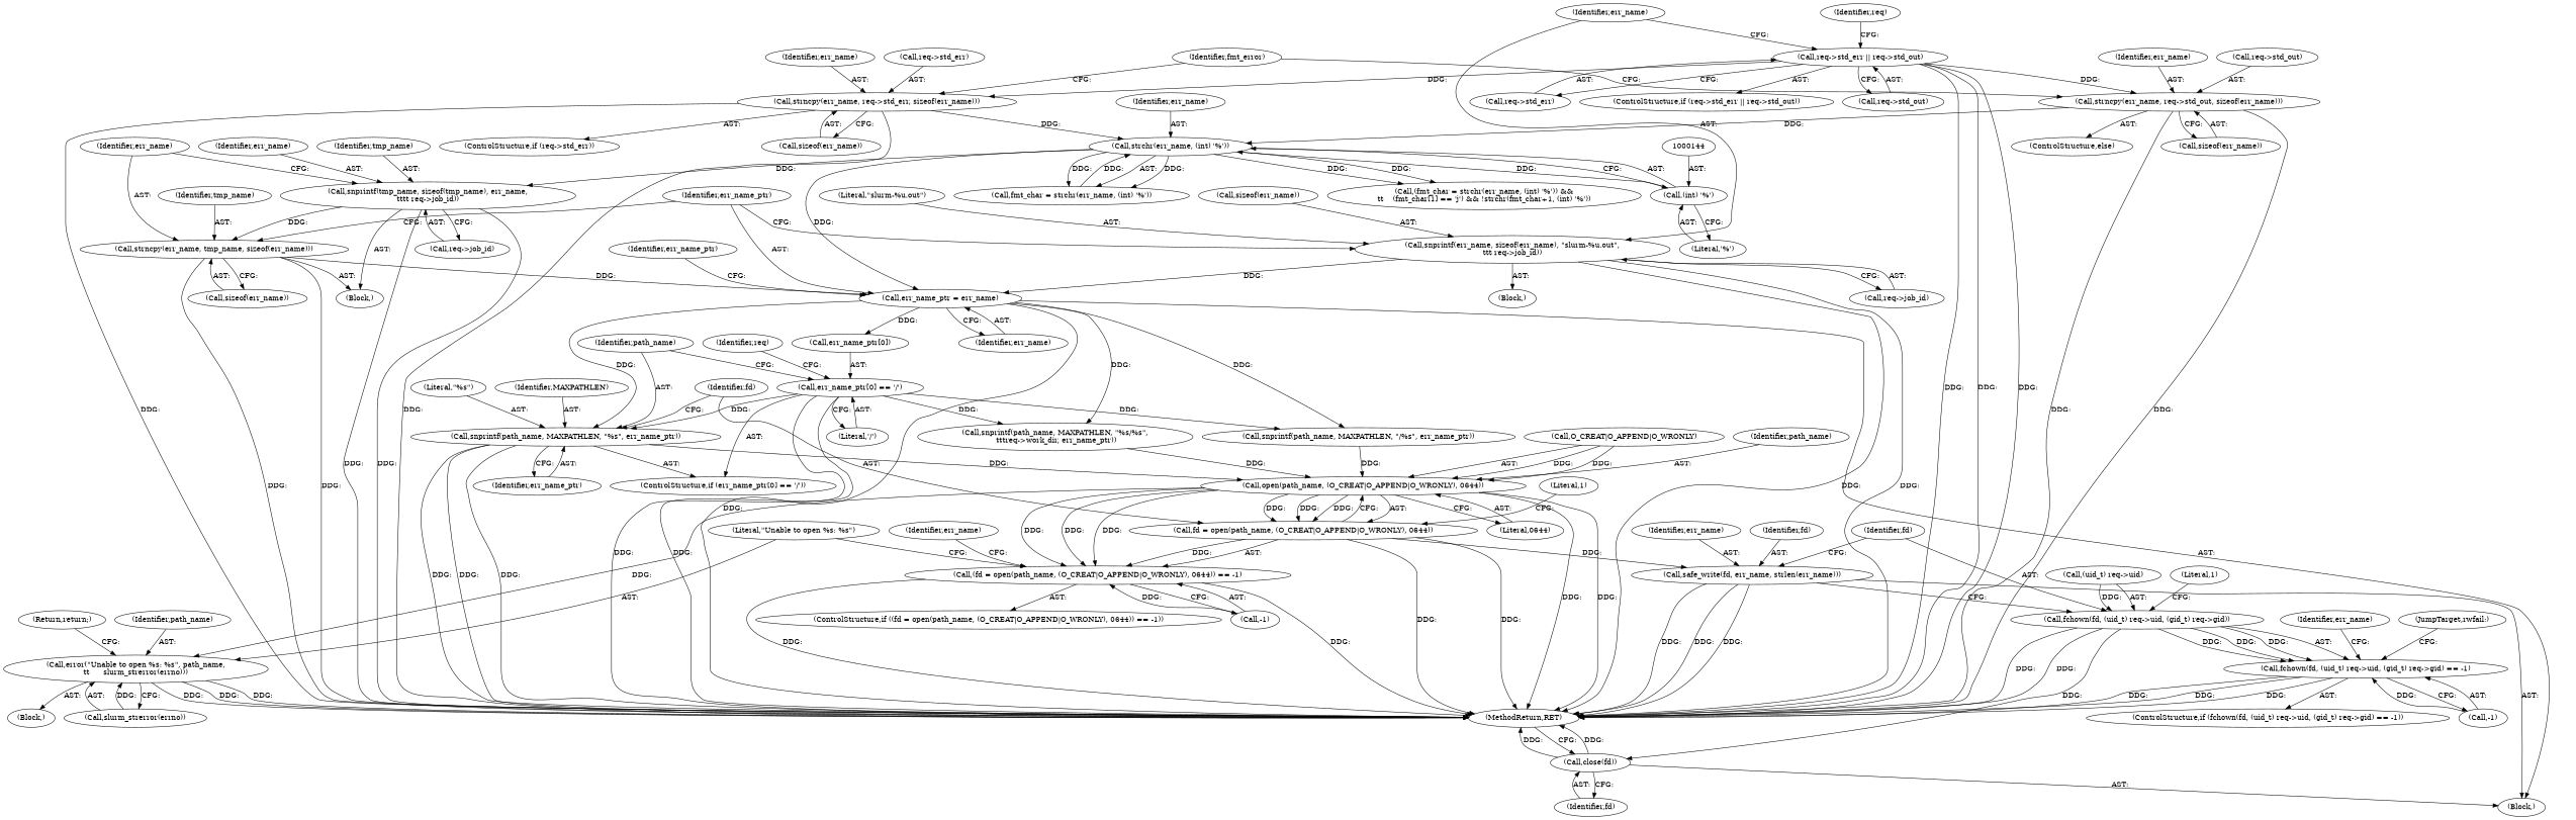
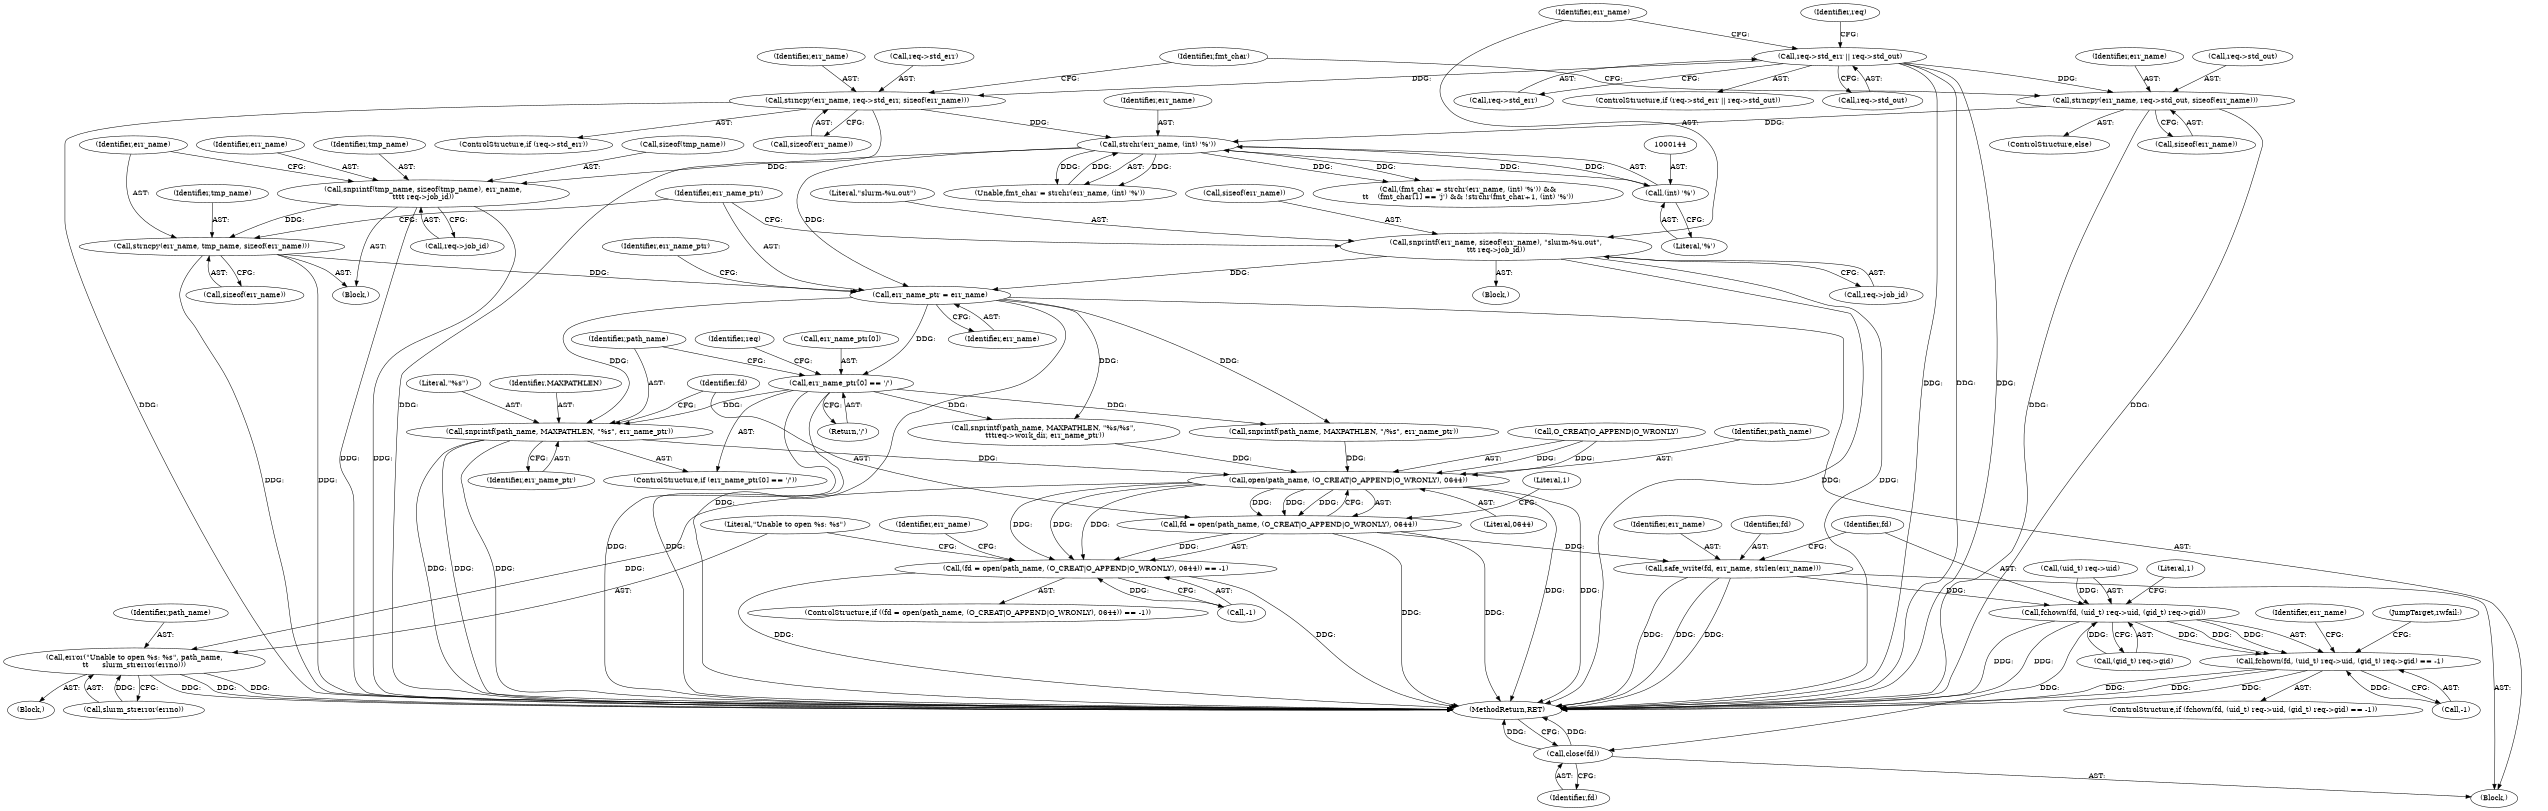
  digraph {
    n1 [label="(Call,snprintf(path_name, MAXPATHLEN, \"%s\", err_name_ptr))"]
    n2 [label="(Call,open(path_name, (O_CREAT|O_APPEND|O_WRONLY), 0644))"]
    n3 [label="(MethodReturn,RET)"]
    n4 [label="(ControlStructure,if (err_name_ptr[0] == '/'))"]
    n5 [label="(Identifier,err_name_ptr)"]
    n6 [label="(Call,(fd = open(path_name, (O_CREAT|O_APPEND|O_WRONLY), 0644)) == -1)"]
    n7 [label="(Call,fd = open(path_name, (O_CREAT|O_APPEND|O_WRONLY), 0644))"]
    n8 [label="(Call,error(\"Unable to open %s: %s\", path_name,\n\t\t      slurm_strerror(errno)))"]
    n9 [label="(Literal,0644)"]
    n10 [label="(Call,close(fd))"]
    n11 [label="(Call,err_name_ptr[0] == '/')"]
    n12 [label="(Call,snprintf(path_name, MAXPATHLEN, \"/%s\", err_name_ptr))"]
-   n13 [label="(Literal,'/')"]
+   n13 [label="(Return,'/')"]
    n14 [label="(Call,snprintf(path_name, MAXPATHLEN, \"%s/%s\",\n \t\t\treq->work_dir, err_name_ptr))"]
    n15 [label="(Call,err_name_ptr = err_name)"]
    n16 [label="(Block,)"]
    n17 [label="(Identifier,err_name)"]
    n18 [label="(Call,strchr(err_name, (int) '%'))"]
    n19 [label="(Call,(int) '%')"]
    n20 [label="(Call,snprintf(tmp_name, sizeof(tmp_name), err_name,\n\t\t\t\t req->job_id))"]
-   n21 [label="(Call,fmt_char = strchr(err_name, (int) '%'))"]
+   n21 [label="(Unable,fmt_char = strchr(err_name, (int) '%'))"]
    n22 [label="(Call,(fmt_char = strchr(err_name, (int) '%')) &&\n\t\t    (fmt_char[1] == 'j') && !strchr(fmt_char+1, (int) '%'))"]
    n23 [label="(Literal,'%')"]
    n24 [label="(Call,strncpy(err_name, tmp_name, sizeof(err_name)))"]
    n25 [label="(Block,)"]
    n26 [label="(Call,req->job_id)"]
    n27 [label="(Call,strncpy(err_name, req->std_err, sizeof(err_name)))"]
    n28 [label="(Call,sizeof(err_name))"]
    n29 [label="(ControlStructure,if (req->std_err))"]
    n30 [label="(Call,req->std_err || req->std_out)"]
    n31 [label="(Call,strncpy(err_name, req->std_out, sizeof(err_name)))"]
    n32 [label="(Call,req->std_out)"]
    n33 [label="(Call,req->std_err)"]
    n34 [label="(ControlStructure,if (req->std_err || req->std_out))"]
    n35 [label="(ControlStructure,else)"]
    n36 [label="(Call,sizeof(err_name))"]
    n37 [label="(Call,sizeof(err_name))"]
    n38 [label="(Call,snprintf(err_name, sizeof(err_name), \"slurm-%u.out\",\n\t\t\t req->job_id))"]
    n39 [label="(Call,req->job_id)"]
    n40 [label="(Block,)"]
    n41 [label="(Call,-1)"]
    n42 [label="(ControlStructure,if ((fd = open(path_name, (O_CREAT|O_APPEND|O_WRONLY), 0644)) == -1))"]
    n43 [label="(Call,safe_write(fd, err_name, strlen(err_name)))"]
    n44 [label="(Block,)"]
    n45 [label="(Call,slurm_strerror(errno))"]
    n46 [label="(Call,fchown(fd, (uid_t) req->uid, (gid_t) req->gid))"]
    n47 [label="(Call,fchown(fd, (uid_t) req->uid, (gid_t) req->gid) == -1)"]
+   n48 [label="(Call,(gid_t) req->gid)"]
    n49 [label="(ControlStructure,if (fchown(fd, (uid_t) req->uid, (gid_t) req->gid) == -1))"]
    n50 [label="(Call,-1)"]
    n51 [label="(Identifier,fd)"]
    n52 [label="(Identifier,tmp_name)"]
    n53 [label="(Identifier,path_name)"]
    n54 [label="(Identifier,err_name)"]
    n55 [label="(Call,sizeof(err_name))"]
    n56 [label="(Literal,\"Unable to open %s: %s\")"]
    n57 [label="(Identifier,err_name)"]
    n58 [label="(Identifier,err_name_ptr)"]
    n59 [label="(Identifier,err_name)"]
    n60 [label="(Identifier,fd)"]
    n61 [label="(Literal,1)"]
    n62 [label="(Identifier,err_name)"]
    n63 [label="(Call,req->std_out)"]
    n64 [label="(Literal,\"%s\")"]
    n65 [label="(Identifier,req)"]
    n66 [label="(Identifier,tmp_name)"]
    n67 [label="(Identifier,err_name)"]
    n68 [label="(Identifier,req)"]
    n69 [label="(Call,err_name_ptr[0])"]
    n70 [label="(Literal,1)"]
-   n71 [label="(Identifier,fmt_error)"]
+   n71 [label="(Identifier,fmt_char)"]
    n72 [label="(JumpTarget,rwfail:)"]
    n73 [label="(Identifier,fd)"]
    n74 [label="(Call,(uid_t) req->uid)"]
    n75 [label="(Identifier,err_name)"]
    n76 [label="(Identifier,path_name)"]
+   n77 [label="(Call,sizeof(tmp_name))"]
    n78 [label="(Identifier,fd)"]
    n79 [label="(Identifier,err_name_ptr)"]
    n80 [label="(Literal,\"slurm-%u.out\")"]
    n81 [label="(Identifier,path_name)"]
    n82 [label="(Call,req->std_err)"]
    n83 [label="(Identifier,err_name)"]
-   n84 [label="(Return,return;)"]
    n85 [label="(Identifier,err_name)"]
    n86 [label="(Identifier,MAXPATHLEN)"]
    n87 [label="(Call,O_CREAT|O_APPEND|O_WRONLY)"]
    n88 [label="(Identifier,err_name)"]
    1000144
    n1 -> n2 [label="DDG: "]
    n1 -> n3 [label="DDG: "]
    n1 -> n3 [label="DDG: "]
    n1 -> n3 [label="DDG: "]
    n1 -> n4 [label="AST: "]
    n1 -> n5 [label="CFG: "]
    n2 -> n3 [label="DDG: "]
    n2 -> n3 [label="DDG: "]
    n2 -> n6 [label="DDG: "]
    n2 -> n6 [label="DDG: "]
    n2 -> n6 [label="DDG: "]
    n2 -> n7 [label="AST: "]
    n2 -> n7 [label="DDG: "]
    n2 -> n7 [label="DDG: "]
    n2 -> n7 [label="DDG: "]
    n2 -> n8 [label="DDG: "]
-   n2 -> n9 [label="CFG: "]
    n3 -> n10 [label="CFG: "]
    n5 -> n1 [label="AST: "]
    n6 -> n3 [label="DDG: "]
    n6 -> n3 [label="DDG: "]
    n6 -> n41 [label="CFG: "]
    n6 -> n42 [label="AST: "]
    n7 -> n2 [label="CFG: "]
    n7 -> n3 [label="DDG: "]
    n7 -> n3 [label="DDG: "]
    n7 -> n6 [label="AST: "]
    n7 -> n6 [label="DDG: "]
    n7 -> n43 [label="DDG: "]
    n8 -> n3 [label="DDG: "]
    n8 -> n3 [label="DDG: "]
    n8 -> n3 [label="DDG: "]
    n8 -> n44 [label="AST: "]
    n8 -> n45 [label="CFG: "]
    n9 -> n2 [label="AST: "]
    n10 -> n3 [label="DDG: "]
    n10 -> n3 [label="DDG: "]
    n10 -> n16 [label="AST: "]
    n10 -> n51 [label="CFG: "]
    n11 -> n1 [label="DDG: "]
    n11 -> n3 [label="DDG: "]
    n11 -> n3 [label="DDG: "]
    n11 -> n4 [label="AST: "]
    n11 -> n12 [label="DDG: "]
    n11 -> n13 [label="CFG: "]
    n11 -> n14 [label="DDG: "]
    n12 -> n2 [label="DDG: "]
    n13 -> n11 [label="AST: "]
    n14 -> n2 [label="DDG: "]
    n15 -> n1 [label="DDG: "]
    n15 -> n3 [label="DDG: "]
-   n15 -> n69 [label="DDG: "]
+   n15 -> n11 [label="DDG: "]
    n15 -> n12 [label="DDG: "]
    n15 -> n14 [label="DDG: "]
    n15 -> n16 [label="AST: "]
    n15 -> n17 [label="CFG: "]
    n17 -> n15 [label="AST: "]
    n18 -> n15 [label="DDG: "]
-   n18 -> n19 [label="CFG: "]
+   n18 -> n19 [label="DDG: "]
    n18 -> n20 [label="DDG: "]
    n18 -> n21 [label="AST: "]
    n18 -> n21 [label="DDG: "]
    n18 -> n21 [label="DDG: "]
    n18 -> n22 [label="DDG: "]
    n18 -> n22 [label="DDG: "]
    n19 -> n18 [label="AST: "]
    n19 -> n18 [label="DDG: "]
    n19 -> n23 [label="CFG: "]
    n20 -> n3 [label="DDG: "]
    n20 -> n3 [label="DDG: "]
    n20 -> n24 [label="DDG: "]
    n20 -> n25 [label="AST: "]
    n20 -> n26 [label="CFG: "]
    n21 -> n18 [label="DDG: "]
    n23 -> n19 [label="AST: "]
    n24 -> n3 [label="DDG: "]
    n24 -> n3 [label="DDG: "]
    n24 -> n15 [label="DDG: "]
    n24 -> n25 [label="AST: "]
    n24 -> n37 [label="CFG: "]
    n26 -> n20 [label="AST: "]
    n27 -> n3 [label="DDG: "]
    n27 -> n3 [label="DDG: "]
    n27 -> n18 [label="DDG: "]
    n27 -> n28 [label="CFG: "]
    n27 -> n29 [label="AST: "]
    n28 -> n27 [label="AST: "]
    n30 -> n3 [label="DDG: "]
    n30 -> n3 [label="DDG: "]
    n30 -> n3 [label="DDG: "]
    n30 -> n27 [label="DDG: "]
    n30 -> n31 [label="DDG: "]
    n30 -> n32 [label="CFG: "]
    n30 -> n33 [label="CFG: "]
    n30 -> n34 [label="AST: "]
    n31 -> n3 [label="DDG: "]
    n31 -> n3 [label="DDG: "]
    n31 -> n18 [label="DDG: "]
    n31 -> n35 [label="AST: "]
    n31 -> n36 [label="CFG: "]
    n32 -> n30 [label="AST: "]
    n33 -> n30 [label="AST: "]
    n36 -> n31 [label="AST: "]
    n37 -> n24 [label="AST: "]
    n38 -> n3 [label="DDG: "]
    n38 -> n3 [label="DDG: "]
    n38 -> n15 [label="DDG: "]
    n38 -> n39 [label="CFG: "]
    n38 -> n40 [label="AST: "]
    n39 -> n38 [label="AST: "]
    n41 -> n6 [label="AST: "]
    n41 -> n6 [label="DDG: "]
    n43 -> n3 [label="DDG: "]
    n43 -> n3 [label="DDG: "]
    n43 -> n3 [label="DDG: "]
    n43 -> n16 [label="AST: "]
-   n43 -> n46 [label="CFG: "]
+   n43 -> n46 [label="DDG: "]
    n45 -> n8 [label="AST: "]
    n45 -> n8 [label="DDG: "]
    n46 -> n3 [label="DDG: "]
    n46 -> n3 [label="DDG: "]
    n46 -> n10 [label="DDG: "]
    n46 -> n47 [label="AST: "]
    n46 -> n47 [label="DDG: "]
    n46 -> n47 [label="DDG: "]
    n46 -> n47 [label="DDG: "]
+   n46 -> n48 [label="CFG: "]
    n47 -> n3 [label="DDG: "]
    n47 -> n3 [label="DDG: "]
    n47 -> n3 [label="DDG: "]
    n47 -> n49 [label="AST: "]
    n47 -> n50 [label="CFG: "]
+   n48 -> n46 [label="AST: "]
+   n48 -> n46 [label="DDG: "]
    n50 -> n47 [label="AST: "]
    n50 -> n47 [label="DDG: "]
    n51 -> n10 [label="AST: "]
    n52 -> n24 [label="AST: "]
    n53 -> n2 [label="AST: "]
    n54 -> n20 [label="AST: "]
    n55 -> n38 [label="AST: "]
    n56 -> n6 [label="CFG: "]
    n56 -> n8 [label="AST: "]
    n57 -> n47 [label="CFG: "]
    n58 -> n15 [label="CFG: "]
    n59 -> n31 [label="AST: "]
    n60 -> n43 [label="CFG: "]
    n60 -> n46 [label="AST: "]
    n61 -> n7 [label="CFG: "]
    n62 -> n20 [label="CFG: "]
    n62 -> n24 [label="AST: "]
    n63 -> n31 [label="AST: "]
    n64 -> n1 [label="AST: "]
    n65 -> n30 [label="CFG: "]
    n66 -> n20 [label="AST: "]
    n67 -> n6 [label="CFG: "]
    n68 -> n11 [label="CFG: "]
    n69 -> n11 [label="AST: "]
    n70 -> n46 [label="CFG: "]
    n71 -> n27 [label="CFG: "]
    n71 -> n31 [label="CFG: "]
    n72 -> n47 [label="CFG: "]
    n73 -> n1 [label="CFG: "]
    n73 -> n7 [label="AST: "]
    n74 -> n46 [label="AST: "]
    n74 -> n46 [label="DDG: "]
    n75 -> n27 [label="AST: "]
    n76 -> n1 [label="AST: "]
    n76 -> n11 [label="CFG: "]
+   n77 -> n20 [label="AST: "]
    n78 -> n43 [label="AST: "]
    n79 -> n15 [label="AST: "]
    n79 -> n24 [label="CFG: "]
    n79 -> n38 [label="CFG: "]
    n80 -> n38 [label="AST: "]
    n81 -> n8 [label="AST: "]
    n82 -> n27 [label="AST: "]
    n83 -> n18 [label="AST: "]
-   n84 -> n8 [label="CFG: "]
    n85 -> n30 [label="CFG: "]
    n85 -> n38 [label="AST: "]
    n86 -> n1 [label="AST: "]
    n87 -> n2 [label="AST: "]
    n87 -> n2 [label="DDG: "]
    n87 -> n2 [label="DDG: "]
    n88 -> n43 [label="AST: "]
    1000144 -> n19 [label="AST: "]
  }
